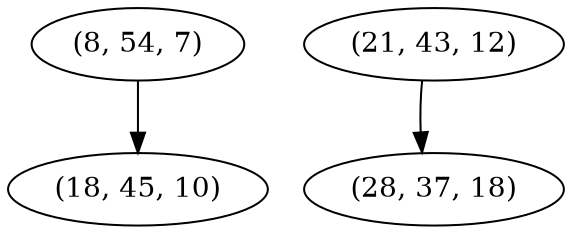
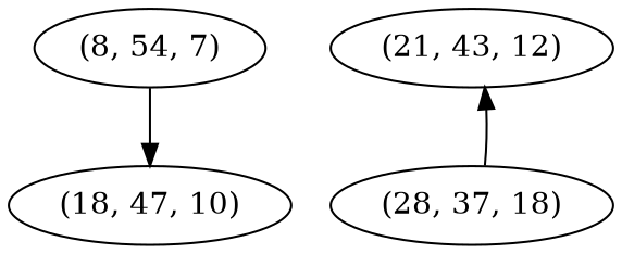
  digraph {
    "(8, 54, 7)"
-   "(18, 45, 10)"
+   "(18, 45, 10)" [label="(18, 47, 10)"]
    "(21, 43, 12)"
    "(28, 37, 18)"
    "(8, 54, 7)" -> "(18, 45, 10)"
-   "(21, 43, 12)" -> "(28, 37, 18)"
+   "(28, 37, 18)" -> "(21, 43, 12)"
  }
